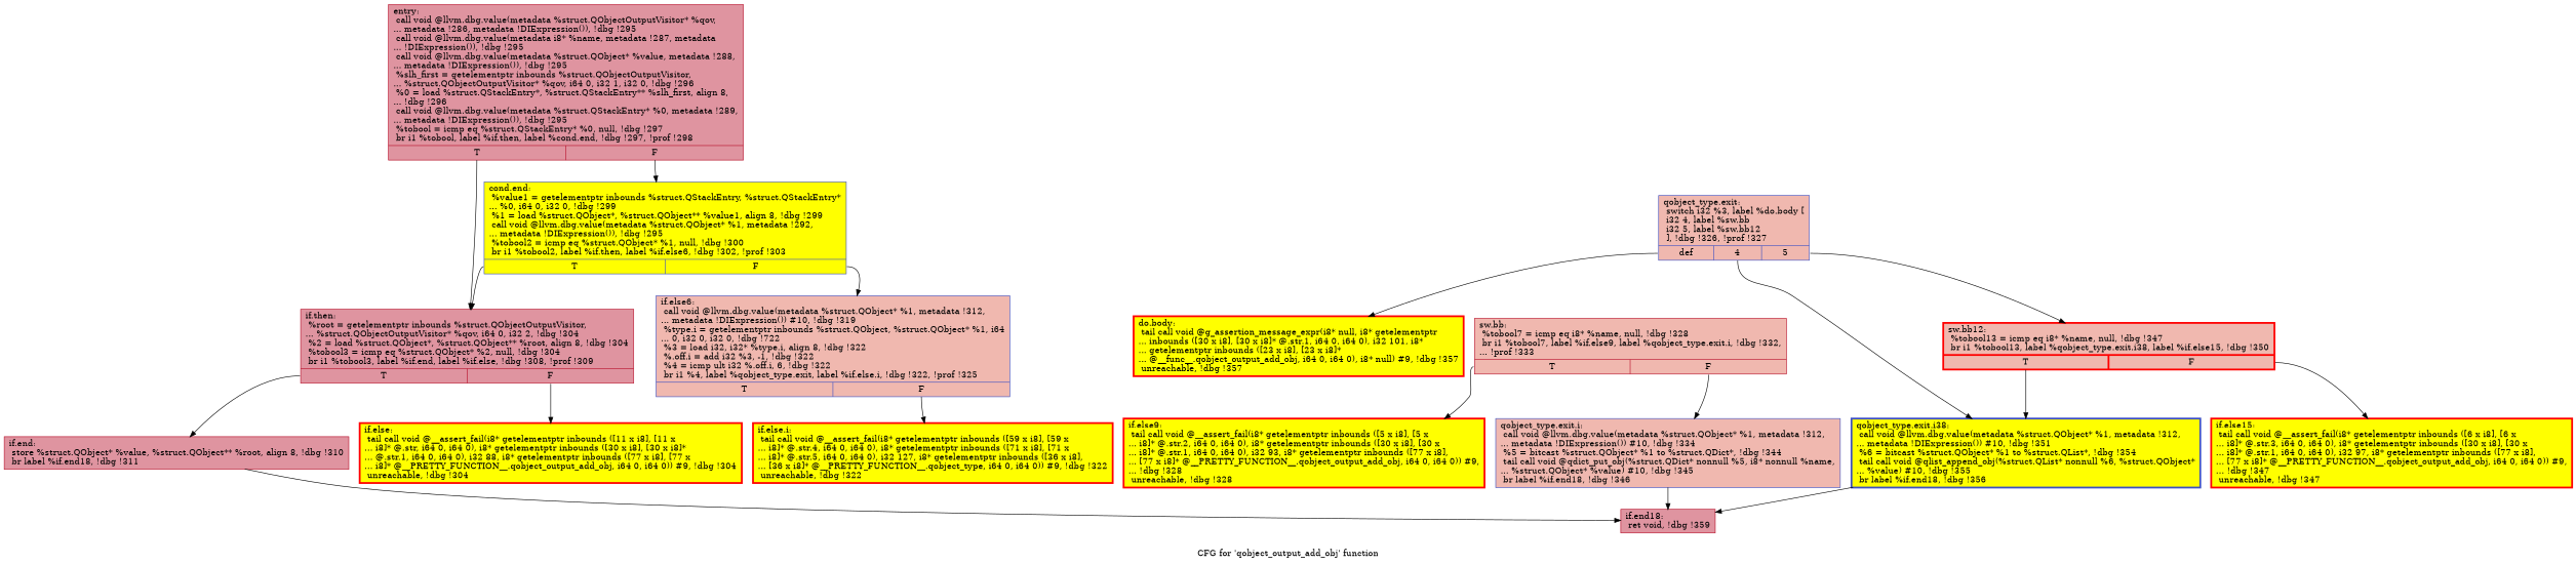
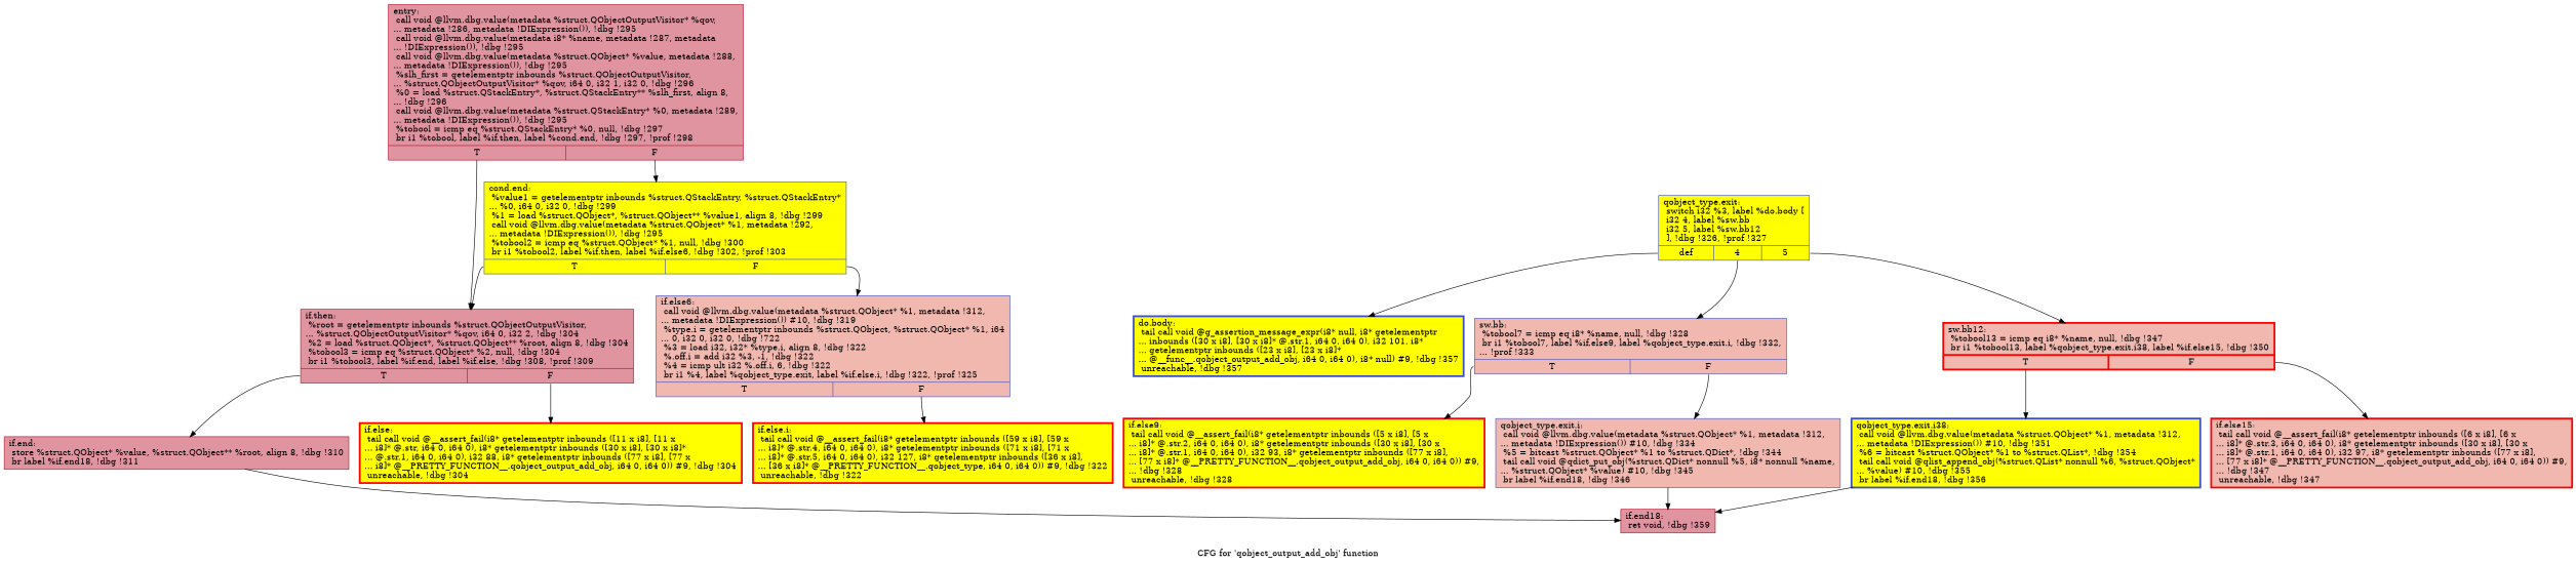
  digraph {
    label="CFG for 'qobject_output_add_obj' function"
    node [color="#3d50c3ff" fillcolor=yellow shape=record style=filled]
    edge [tailport=s0]
    n1 [color="#b70d28ff" fillcolor="#b70d2870" label="{entry:\l  call void @llvm.dbg.value(metadata %struct.QObjectOutputVisitor* %qov,\l... metadata !286, metadata !DIExpression()), !dbg !295\l  call void @llvm.dbg.value(metadata i8* %name, metadata !287, metadata\l... !DIExpression()), !dbg !295\l  call void @llvm.dbg.value(metadata %struct.QObject* %value, metadata !288,\l... metadata !DIExpression()), !dbg !295\l  %slh_first = getelementptr inbounds %struct.QObjectOutputVisitor,\l... %struct.QObjectOutputVisitor* %qov, i64 0, i32 1, i32 0, !dbg !296\l  %0 = load %struct.QStackEntry*, %struct.QStackEntry** %slh_first, align 8,\l... !dbg !296\l  call void @llvm.dbg.value(metadata %struct.QStackEntry* %0, metadata !289,\l... metadata !DIExpression()), !dbg !295\l  %tobool = icmp eq %struct.QStackEntry* %0, null, !dbg !297\l  br i1 %tobool, label %if.then, label %cond.end, !dbg !297, !prof !298\l|{<s0>T|<s1>F}}"]
    n2 [color="#b70d28ff" fillcolor="#b70d2870" label="{if.then:                                          \l  %root = getelementptr inbounds %struct.QObjectOutputVisitor,\l... %struct.QObjectOutputVisitor* %qov, i64 0, i32 2, !dbg !304\l  %2 = load %struct.QObject*, %struct.QObject** %root, align 8, !dbg !304\l  %tobool3 = icmp eq %struct.QObject* %2, null, !dbg !304\l  br i1 %tobool3, label %if.end, label %if.else, !dbg !308, !prof !309\l|{<s0>T|<s1>F}}"]
    n3 [label="{cond.end:                                         \l  %value1 = getelementptr inbounds %struct.QStackEntry, %struct.QStackEntry*\l... %0, i64 0, i32 0, !dbg !299\l  %1 = load %struct.QObject*, %struct.QObject** %value1, align 8, !dbg !299\l  call void @llvm.dbg.value(metadata %struct.QObject* %1, metadata !292,\l... metadata !DIExpression()), !dbg !295\l  %tobool2 = icmp eq %struct.QObject* %1, null, !dbg !300\l  br i1 %tobool2, label %if.then, label %if.else6, !dbg !302, !prof !303\l|{<s0>T|<s1>F}}"]
    n4 [color="#b70d28ff" fillcolor="#b70d2870" label="{if.end:                                           \l  store %struct.QObject* %value, %struct.QObject** %root, align 8, !dbg !310\l  br label %if.end18, !dbg !311\l}"]
    n5 [color=red label="{if.else:                                          \l  tail call void @__assert_fail(i8* getelementptr inbounds ([11 x i8], [11 x\l... i8]* @.str, i64 0, i64 0), i8* getelementptr inbounds ([30 x i8], [30 x i8]*\l... @.str.1, i64 0, i64 0), i32 88, i8* getelementptr inbounds ([77 x i8], [77 x\l... i8]* @__PRETTY_FUNCTION__.qobject_output_add_obj, i64 0, i64 0)) #9, !dbg !304\l  unreachable, !dbg !304\l}" penwidth=3.0]
    n6 [fillcolor="#dc5d4a70" label="{if.else6:                                         \l  call void @llvm.dbg.value(metadata %struct.QObject* %1, metadata !312,\l... metadata !DIExpression()) #10, !dbg !319\l  %type.i = getelementptr inbounds %struct.QObject, %struct.QObject* %1, i64\l... 0, i32 0, i32 0, !dbg !722\l  %3 = load i32, i32* %type.i, align 8, !dbg !322\l  %.off.i = add i32 %3, -1, !dbg !322\l  %4 = icmp ult i32 %.off.i, 6, !dbg !322\l  br i1 %4, label %qobject_type.exit, label %if.else.i, !dbg !322, !prof !325\l|{<s0>T|<s1>F}}"]
    n7 [color="#b70d28ff" fillcolor="#b70d2870" label="{if.end18:                                         \l  ret void, !dbg !359\l}"]
    n8 [color=red label="{if.else.i:                                        \l  tail call void @__assert_fail(i8* getelementptr inbounds ([59 x i8], [59 x\l... i8]* @.str.4, i64 0, i64 0), i8* getelementptr inbounds ([71 x i8], [71 x\l... i8]* @.str.5, i64 0, i64 0), i32 127, i8* getelementptr inbounds ([36 x i8],\l... [36 x i8]* @__PRETTY_FUNCTION__.qobject_type, i64 0, i64 0)) #9, !dbg !322\l  unreachable, !dbg !322\l}" penwidth=3.0]
-   n9 [fillcolor="#dc5d4a70" label="{qobject_type.exit:                                \l  switch i32 %3, label %do.body [\l    i32 4, label %sw.bb\l    i32 5, label %sw.bb12\l  ], !dbg !326, !prof !327\l|{<s0>def|<s1>4|<s2>5}}"]
-   n10 [color=red label="{do.body:                                          \l  tail call void @g_assertion_message_expr(i8* null, i8* getelementptr\l... inbounds ([30 x i8], [30 x i8]* @.str.1, i64 0, i64 0), i32 101, i8*\l... getelementptr inbounds ([23 x i8], [23 x i8]*\l... @__func__.qobject_output_add_obj, i64 0, i64 0), i8* null) #9, !dbg !357\l  unreachable, !dbg !357\l}" penwidth=3.0]
-   n11 [color="#b70d28ff" fillcolor="#dc5d4a70" label="{sw.bb:                                            \l  %tobool7 = icmp eq i8* %name, null, !dbg !328\l  br i1 %tobool7, label %if.else9, label %qobject_type.exit.i, !dbg !332,\l... !prof !333\l|{<s0>T|<s1>F}}"]
+   n9 [label="{qobject_type.exit:                                \l  switch i32 %3, label %do.body [\l    i32 4, label %sw.bb\l    i32 5, label %sw.bb12\l  ], !dbg !326, !prof !327\l|{<s0>def|<s1>4|<s2>5}}"]
+   n10 [label="{do.body:                                          \l  tail call void @g_assertion_message_expr(i8* null, i8* getelementptr\l... inbounds ([30 x i8], [30 x i8]* @.str.1, i64 0, i64 0), i32 101, i8*\l... getelementptr inbounds ([23 x i8], [23 x i8]*\l... @__func__.qobject_output_add_obj, i64 0, i64 0), i8* null) #9, !dbg !357\l  unreachable, !dbg !357\l}" penwidth=3.0]
+   n11 [fillcolor="#dc5d4a70" label="{sw.bb:                                            \l  %tobool7 = icmp eq i8* %name, null, !dbg !328\l  br i1 %tobool7, label %if.else9, label %qobject_type.exit.i, !dbg !332,\l... !prof !333\l|{<s0>T|<s1>F}}"]
    n12 [color=red fillcolor="#dc5d4a70" label="{sw.bb12:                                          \l  %tobool13 = icmp eq i8* %name, null, !dbg !347\l  br i1 %tobool13, label %qobject_type.exit.i38, label %if.else15, !dbg !350\l|{<s0>T|<s1>F}}" penwidth=3.0]
    n13 [color=red label="{if.else9:                                         \l  tail call void @__assert_fail(i8* getelementptr inbounds ([5 x i8], [5 x\l... i8]* @.str.2, i64 0, i64 0), i8* getelementptr inbounds ([30 x i8], [30 x\l... i8]* @.str.1, i64 0, i64 0), i32 93, i8* getelementptr inbounds ([77 x i8],\l... [77 x i8]* @__PRETTY_FUNCTION__.qobject_output_add_obj, i64 0, i64 0)) #9,\l... !dbg !328\l  unreachable, !dbg !328\l}" penwidth=3.0]
    n14 [fillcolor="#dc5d4a70" label="{qobject_type.exit.i:                              \l  call void @llvm.dbg.value(metadata %struct.QObject* %1, metadata !312,\l... metadata !DIExpression()) #10, !dbg !334\l  %5 = bitcast %struct.QObject* %1 to %struct.QDict*, !dbg !344\l  tail call void @qdict_put_obj(%struct.QDict* nonnull %5, i8* nonnull %name,\l... %struct.QObject* %value) #10, !dbg !345\l  br label %if.end18, !dbg !346\l}"]
    n15 [label="{qobject_type.exit.i38:                            \l  call void @llvm.dbg.value(metadata %struct.QObject* %1, metadata !312,\l... metadata !DIExpression()) #10, !dbg !351\l  %6 = bitcast %struct.QObject* %1 to %struct.QList*, !dbg !354\l  tail call void @qlist_append_obj(%struct.QList* nonnull %6, %struct.QObject*\l... %value) #10, !dbg !355\l  br label %if.end18, !dbg !356\l}" penwidth=3.0]
-   n16 [color=red label="{if.else15:                                        \l  tail call void @__assert_fail(i8* getelementptr inbounds ([6 x i8], [6 x\l... i8]* @.str.3, i64 0, i64 0), i8* getelementptr inbounds ([30 x i8], [30 x\l... i8]* @.str.1, i64 0, i64 0), i32 97, i8* getelementptr inbounds ([77 x i8],\l... [77 x i8]* @__PRETTY_FUNCTION__.qobject_output_add_obj, i64 0, i64 0)) #9,\l... !dbg !347\l  unreachable, !dbg !347\l}" penwidth=3.0]
+   n16 [color=red fillcolor="#dc5d4a70" label="{if.else15:                                        \l  tail call void @__assert_fail(i8* getelementptr inbounds ([6 x i8], [6 x\l... i8]* @.str.3, i64 0, i64 0), i8* getelementptr inbounds ([30 x i8], [30 x\l... i8]* @.str.1, i64 0, i64 0), i32 97, i8* getelementptr inbounds ([77 x i8],\l... [77 x i8]* @__PRETTY_FUNCTION__.qobject_output_add_obj, i64 0, i64 0)) #9,\l... !dbg !347\l  unreachable, !dbg !347\l}" penwidth=3.0]
    n1 -> n2
    n1 -> n3 [tailport=s1]
    n2 -> n4
    n2 -> n5 [tailport=s1]
    n3 -> n2
    n3 -> n6 [tailport=s1]
    n4 -> n7
    n6 -> n8 [tailport=s1]
    n9 -> n10
-   n9 -> n15 [tailport=s1]
+   n9 -> n11 [tailport=s1]
    n9 -> n12 [tailport=s2]
    n11 -> n13
    n11 -> n14 [tailport=s1]
    n12 -> n15
    n12 -> n16 [tailport=s1]
    n14 -> n7
    n15 -> n7
  }
